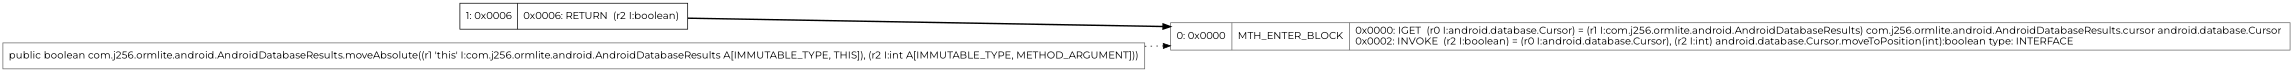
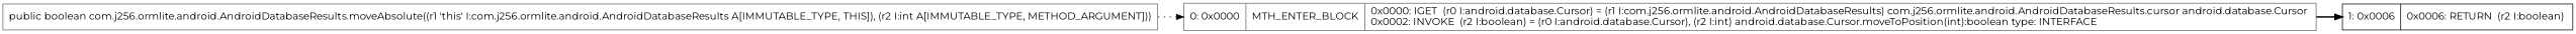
  digraph {
    rankdir=LR
    fontname=Montserrat
    node [shape=record color=gray40 fontname=Montserrat]
    edge [fontname=Montserrat]
    n1 [label="{0\:\ 0x0000|MTH_ENTER_BLOCK\l|0x0000: IGET  (r0 I:android.database.Cursor) = (r1 I:com.j256.ormlite.android.AndroidDatabaseResults) com.j256.ormlite.android.AndroidDatabaseResults.cursor android.database.Cursor \l0x0002: INVOKE  (r2 I:boolean) = (r0 I:android.database.Cursor), (r2 I:int) android.database.Cursor.moveToPosition(int):boolean type: INTERFACE \l}"]
    n2 [label="{1\:\ 0x0006|0x0006: RETURN  (r2 I:boolean) \l}" color=black]
    n3 [label="{public boolean com.j256.ormlite.android.AndroidDatabaseResults.moveAbsolute((r1 'this' I:com.j256.ormlite.android.AndroidDatabaseResults A[IMMUTABLE_TYPE, THIS]), (r2 I:int A[IMMUTABLE_TYPE, METHOD_ARGUMENT])) }"]
-   n2 -> n1 [style=bold]
+   n1 -> n2 [style=bold]
    n3 -> n1 [style=dotted]
  }
